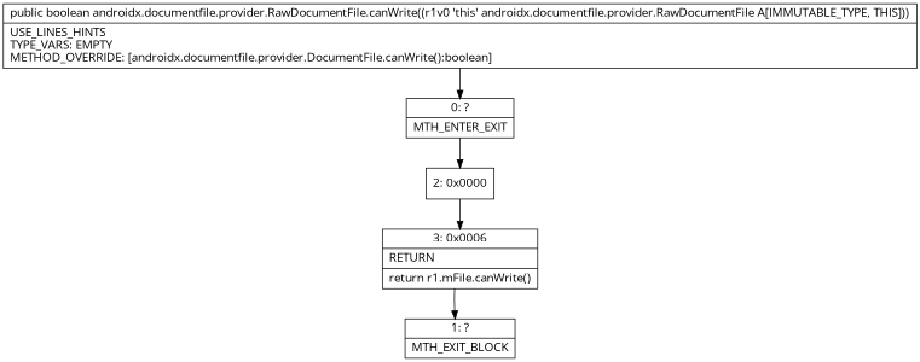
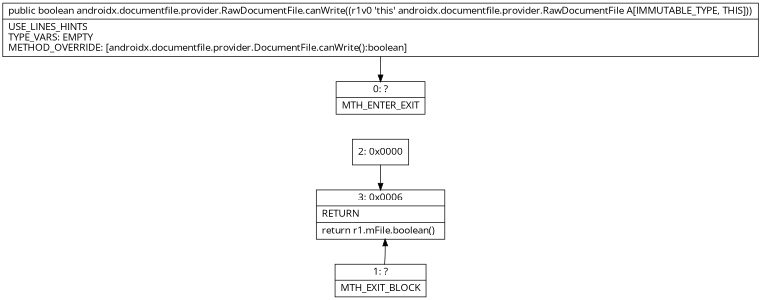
  digraph {
    fontname="Open Sans"
    node [fontname="Open Sans" shape=record]
    edge [fontname="Open Sans"]
    n1 [label="{0\:\ ?|MTH_ENTER_EXIT\l}"]
    n2 [label="{2\:\ 0x0000}"]
-   n3 [label="{3\:\ 0x0006|RETURN\l|return r1.mFile.canWrite()\l}"]
+   n3 [label="{3\:\ 0x0006|RETURN\l|return r1.mFile.boolean()\l}"]
    n4 [label="{1\:\ ?|MTH_EXIT_BLOCK\l}"]
    n5 [label="{public boolean androidx.documentfile.provider.RawDocumentFile.canWrite((r1v0 'this' androidx.documentfile.provider.RawDocumentFile A[IMMUTABLE_TYPE, THIS]))  | USE_LINES_HINTS\lTYPE_VARS: EMPTY\lMETHOD_OVERRIDE: [androidx.documentfile.provider.DocumentFile.canWrite():boolean]\l}"]
-   n1 -> n2
    n2 -> n3
-   n3 -> n4
+   n4 -> n3
    n5 -> n1
  }
